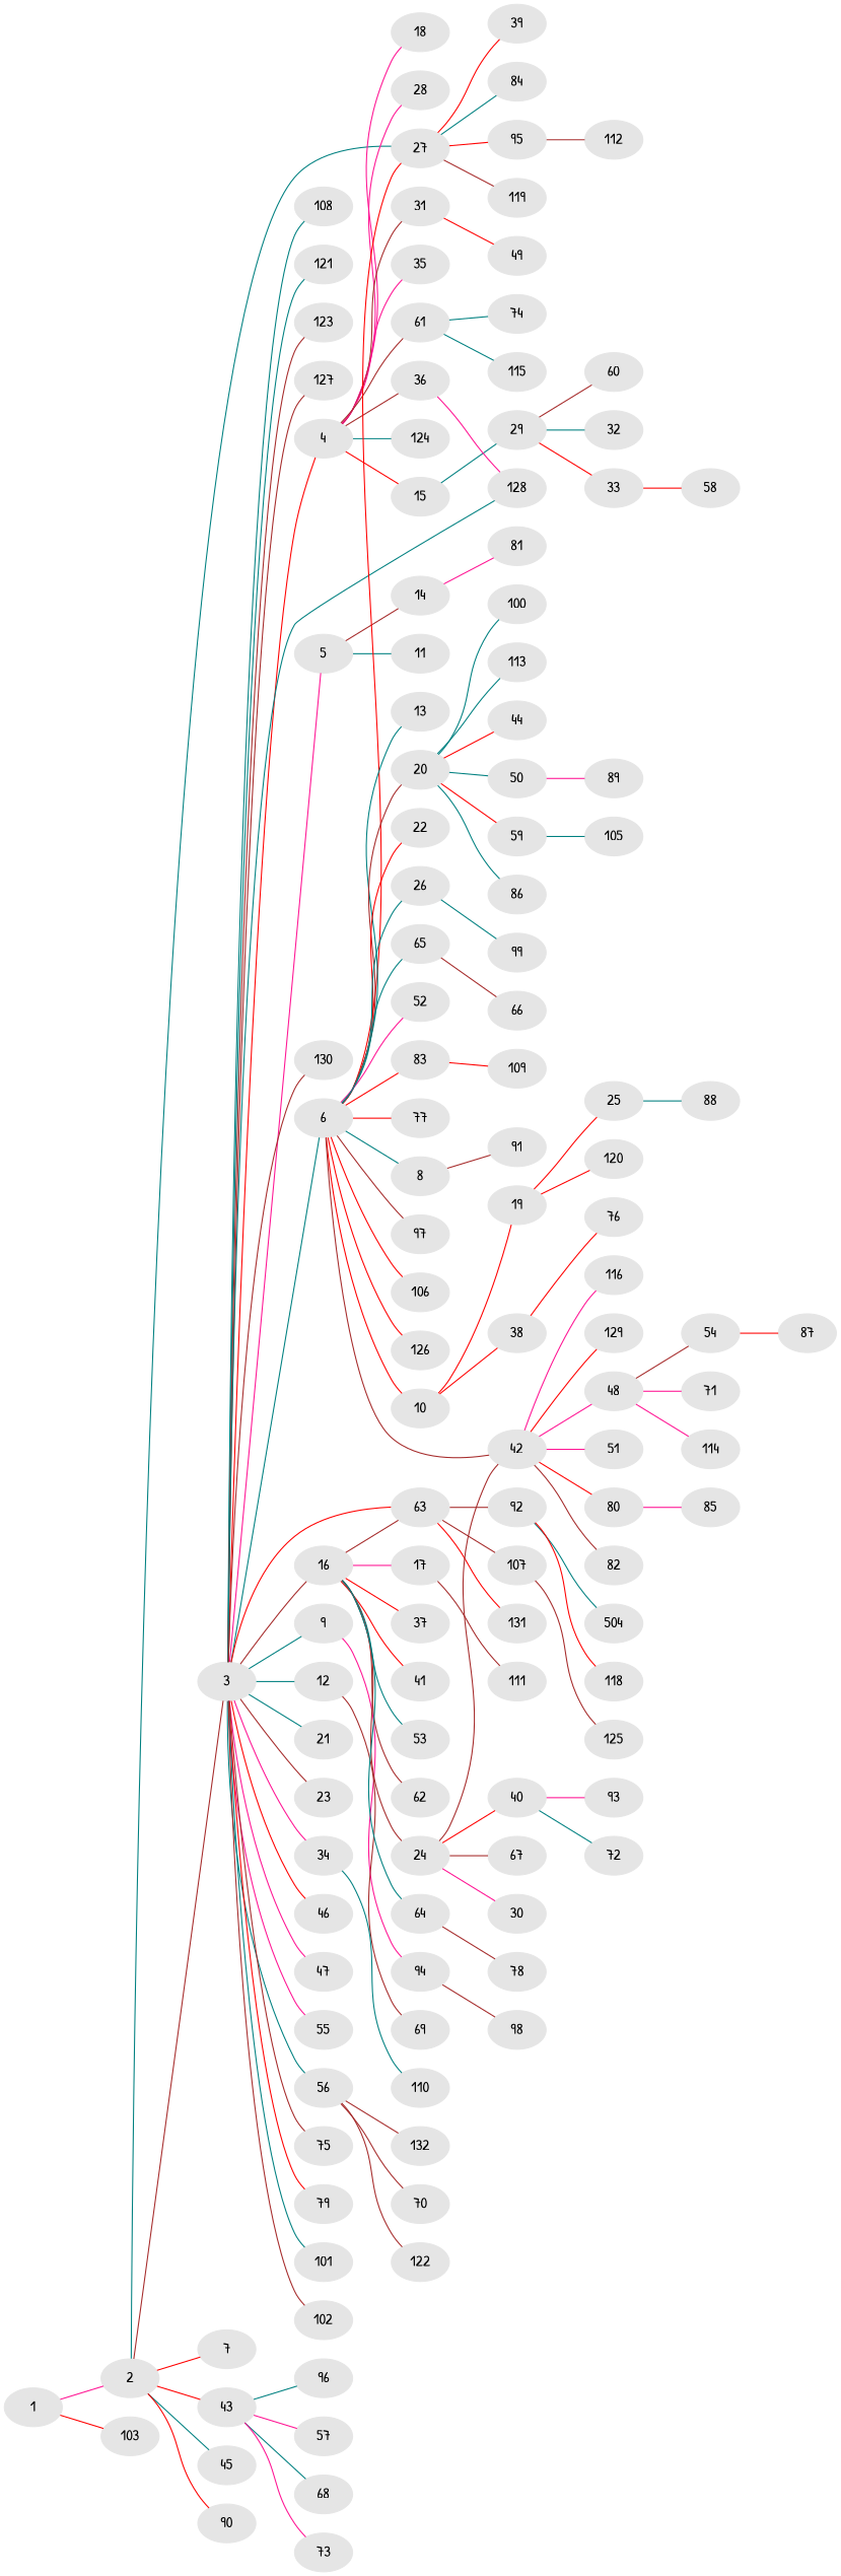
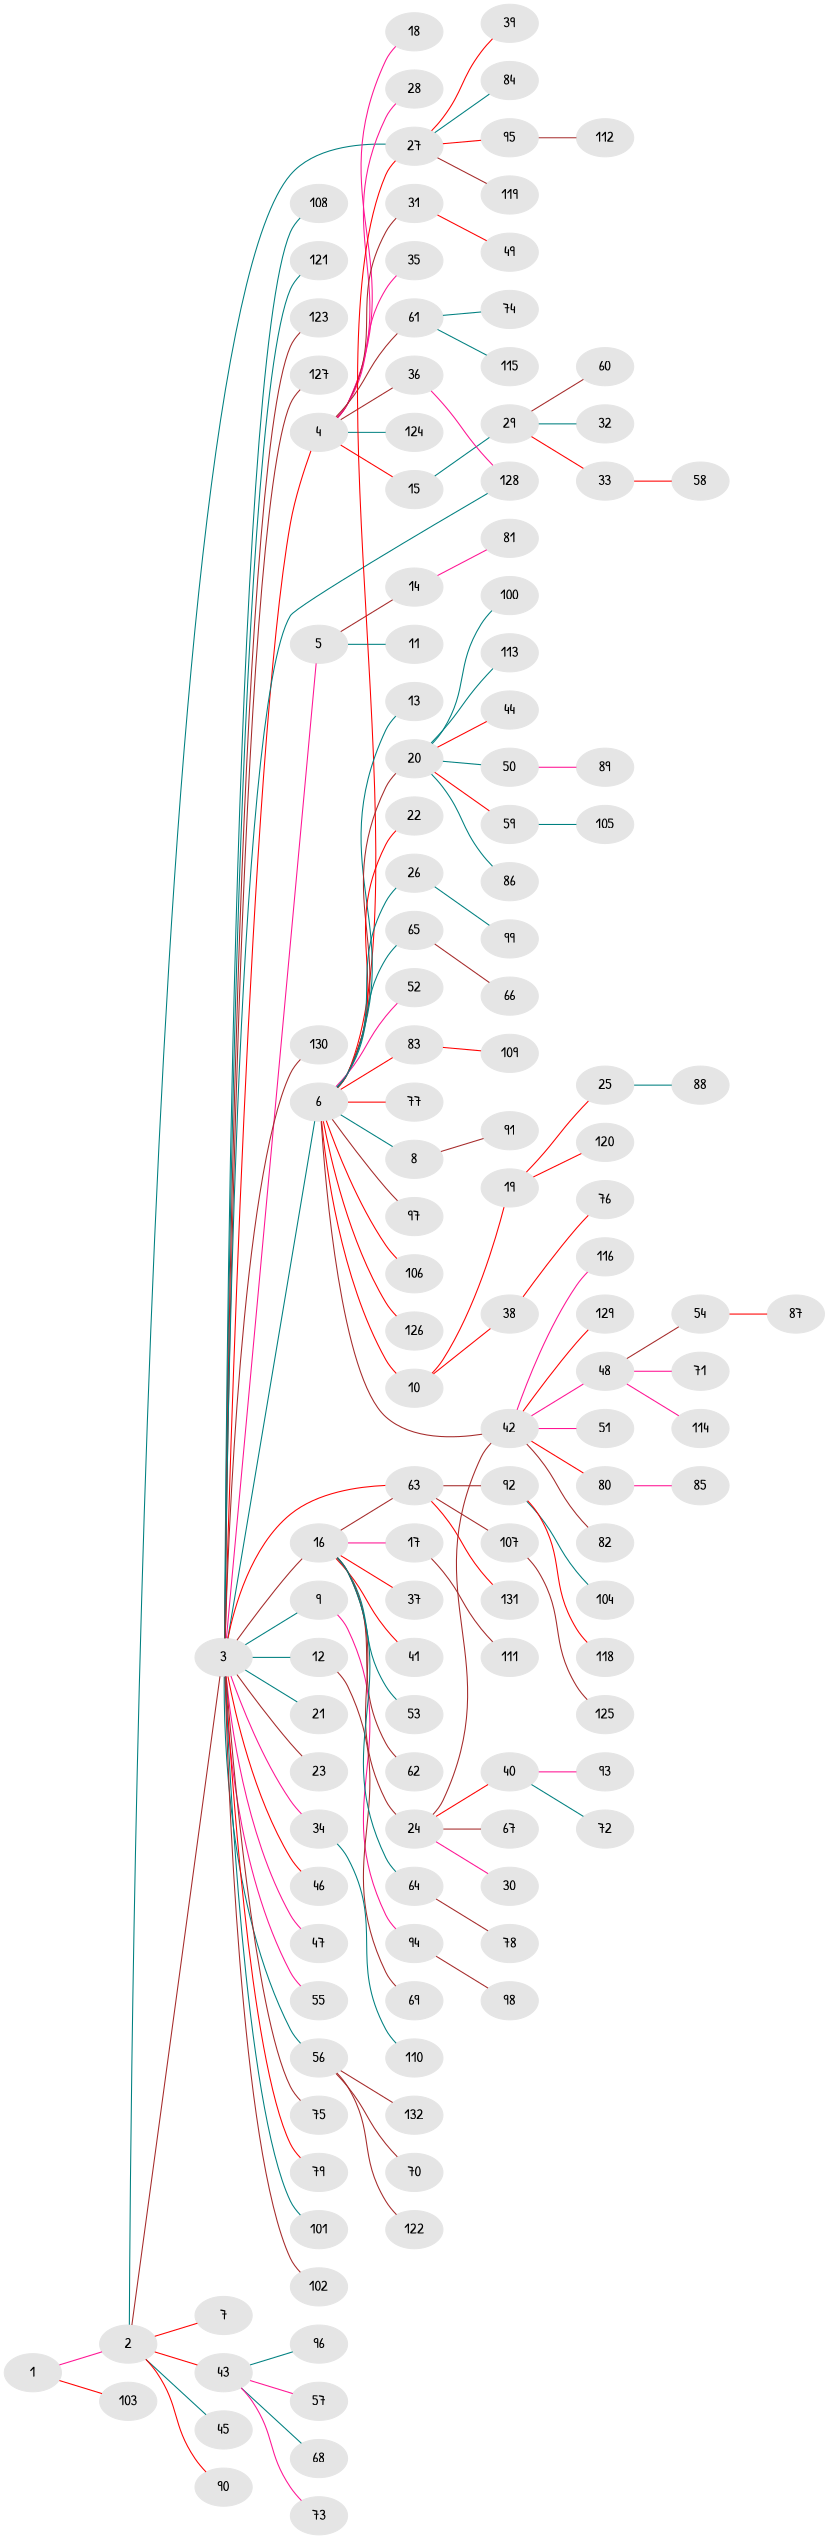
  graph {
    fontname="Patrick Hand"
    rankdir=LR
    node [color=gray90 fontname="Patrick Hand" style=filled]
    edge [color=red fontname="Patrick Hand"]
    1
    2
    103
    3
    7
    27
    43
    45
    90
    4
    5
    6
    9
    12
    16
    21
    23
    34
    46
    47
    55
    56
    63
    75
    79
    101
    102
    108
    121
    123
    127
    128
    130
    39
    84
    95
    119
    57
    68
    73
    96
    15
    18
    28
    31
    35
    36
    61
    124
    11
    14
    8
    10
    13
    20
    22
    26
    42
    52
    65
    77
    83
    97
    106
    126
    94
    69
    17
    24
    37
    41
    53
    62
    64
    110
    70
    122
    132
    92
    107
    131
    29
    49
    74
    115
    81
    91
    19
    38
    44
    50
    59
    86
    100
    113
    99
    48
    51
    80
    82
    116
    129
    66
    109
    98
    25
    120
    76
    32
    33
    60
    111
    30
    40
    67
    78
    88
    89
    105
    72
    93
    112
    58
    54
    71
    114
    85
    87
-   104 [label=504]
+   104
    118
    125
    1 -- 2 [color=deeppink]
    1 -- 103
    2 -- 3 [color=brown]
    2 -- 7
    2 -- 27 [color=teal]
    2 -- 43
    2 -- 45 [color=teal]
    2 -- 90
    3 -- 4
    3 -- 5 [color=deeppink]
    3 -- 6 [color=teal]
    3 -- 9 [color=teal]
    3 -- 12 [color=teal]
    3 -- 16 [color=brown]
    3 -- 21 [color=teal]
    3 -- 23 [color=brown]
    3 -- 34 [color=deeppink]
    3 -- 46
    3 -- 47 [color=deeppink]
    3 -- 55 [color=deeppink]
    3 -- 56 [color=teal]
    3 -- 63
    3 -- 75 [color=brown]
    3 -- 79
    3 -- 101 [color=teal]
    3 -- 102 [color=brown]
    3 -- 108 [color=teal]
    3 -- 121 [color=teal]
    3 -- 123 [color=brown]
    3 -- 127 [color=brown]
    3 -- 128 [color=teal]
    3 -- 130 [color=brown]
    27 -- 39
    27 -- 84 [color=teal]
    27 -- 95
    27 -- 119 [color=brown]
    43 -- 57 [color=deeppink]
    43 -- 68 [color=teal]
    43 -- 73 [color=deeppink]
    43 -- 96 [color=teal]
    4 -- 15
    4 -- 18 [color=deeppink]
    4 -- 28 [color=deeppink]
    4 -- 31 [color=brown]
    4 -- 35 [color=deeppink]
    4 -- 36 [color=brown]
    4 -- 61 [color=brown]
    4 -- 124 [color=teal]
    5 -- 11 [color=teal]
    5 -- 14 [color=brown]
    6 -- 27
    6 -- 8 [color=teal]
    6 -- 10
    6 -- 13 [color=teal]
    6 -- 20 [color=brown]
    6 -- 22
    6 -- 26 [color=teal]
    6 -- 42 [color=brown]
    6 -- 52 [color=deeppink]
    6 -- 65 [color=teal]
    6 -- 77
    6 -- 83
    6 -- 97 [color=brown]
    6 -- 106
    6 -- 126
    9 -- 94 [color=deeppink]
    12 -- 69 [color=brown]
    16 -- 63 [color=brown]
    16 -- 17 [color=deeppink]
    16 -- 24 [color=brown]
    16 -- 37
    16 -- 41
    16 -- 53 [color=teal]
    16 -- 62 [color=brown]
    16 -- 64 [color=teal]
    34 -- 110 [color=teal]
    56 -- 70 [color=brown]
    56 -- 122 [color=brown]
    56 -- 132 [color=brown]
    63 -- 92 [color=brown]
    63 -- 107 [color=brown]
    63 -- 131
    95 -- 112 [color=brown]
    15 -- 29 [color=teal]
    31 -- 49
    36 -- 128 [color=deeppink]
    61 -- 74 [color=teal]
    61 -- 115 [color=teal]
    14 -- 81 [color=deeppink]
    8 -- 91 [color=brown]
    10 -- 19
    10 -- 38
    20 -- 44
    20 -- 50 [color=teal]
    20 -- 59
    20 -- 86 [color=teal]
    20 -- 100 [color=teal]
    20 -- 113 [color=teal]
    26 -- 99 [color=teal]
    42 -- 48 [color=deeppink]
    42 -- 51 [color=deeppink]
    42 -- 80
    42 -- 82 [color=brown]
    42 -- 116 [color=deeppink]
    42 -- 129
    65 -- 66 [color=brown]
    83 -- 109
    94 -- 98 [color=brown]
    17 -- 111 [color=brown]
    24 -- 42 [color=brown]
    24 -- 30 [color=deeppink]
    24 -- 40
    24 -- 67 [color=brown]
    64 -- 78 [color=brown]
    92 -- 104 [color=teal]
    92 -- 118
    107 -- 125 [color=brown]
    29 -- 32 [color=teal]
    29 -- 33
    29 -- 60 [color=brown]
    19 -- 25
    19 -- 120
    38 -- 76
    50 -- 89 [color=deeppink]
    59 -- 105 [color=teal]
    48 -- 54 [color=brown]
    48 -- 71 [color=deeppink]
    48 -- 114 [color=deeppink]
    80 -- 85 [color=deeppink]
    25 -- 88 [color=teal]
    33 -- 58
    40 -- 72 [color=teal]
    40 -- 93 [color=deeppink]
    54 -- 87
  }
